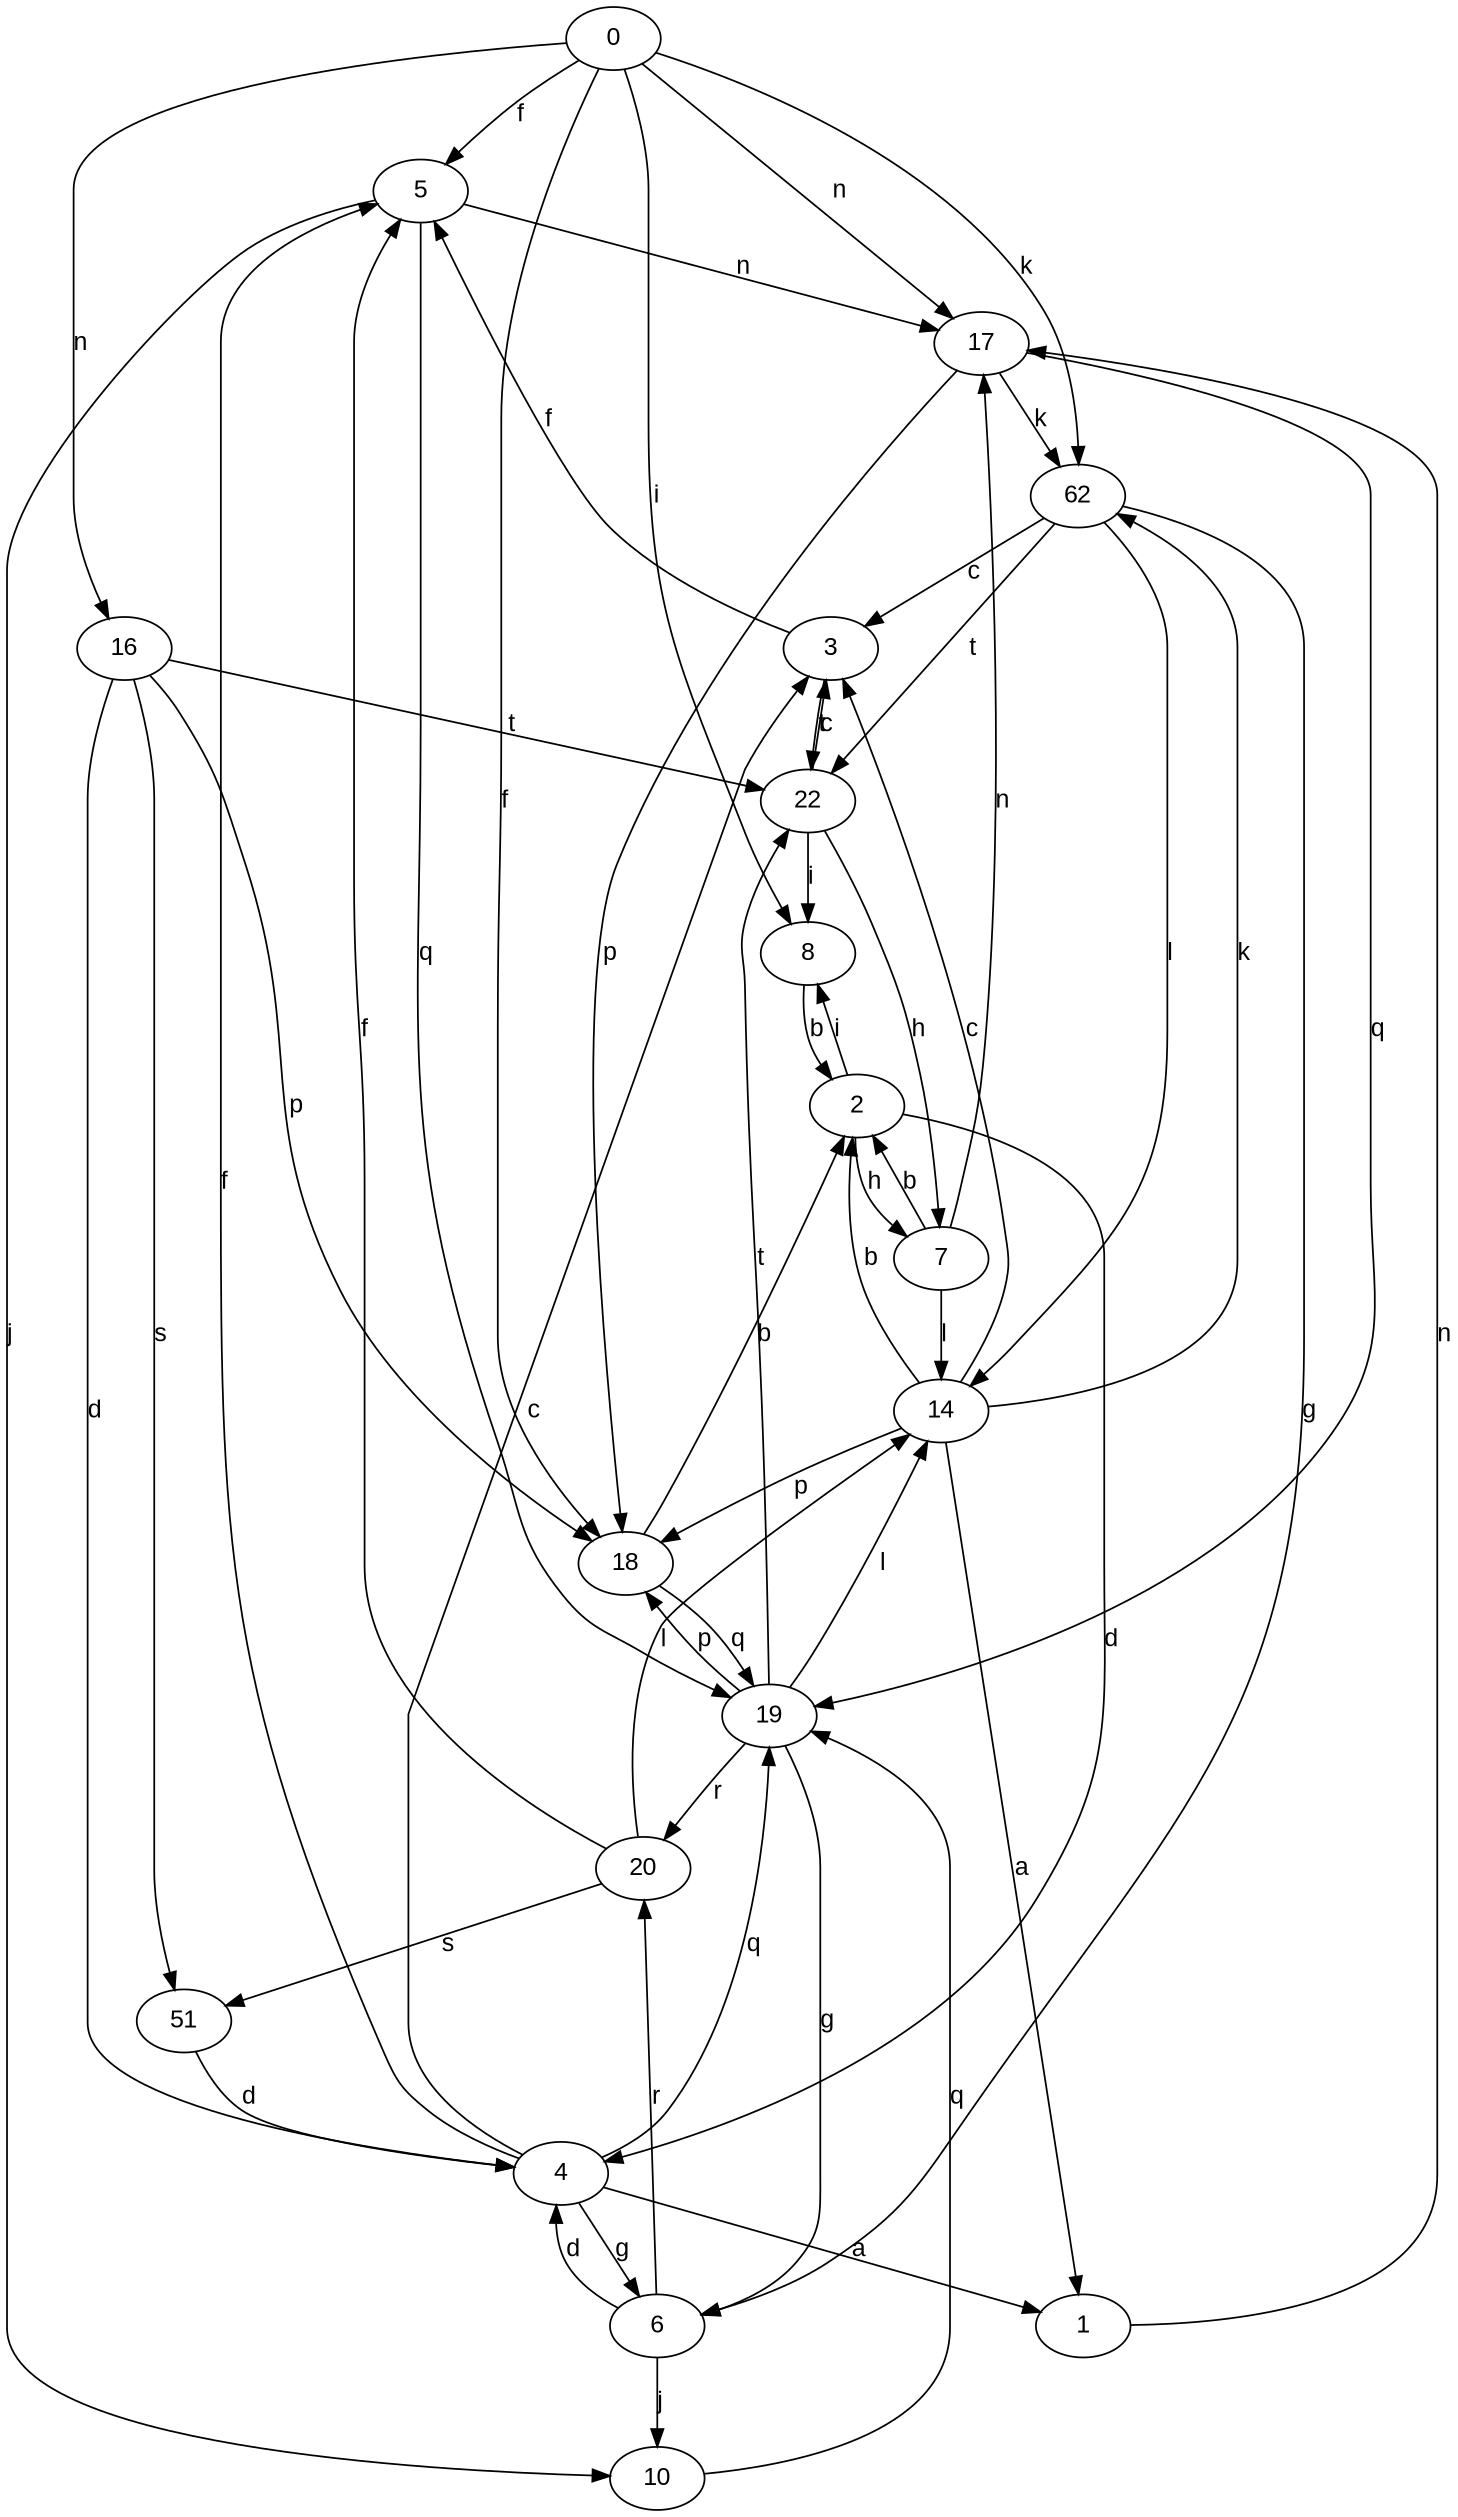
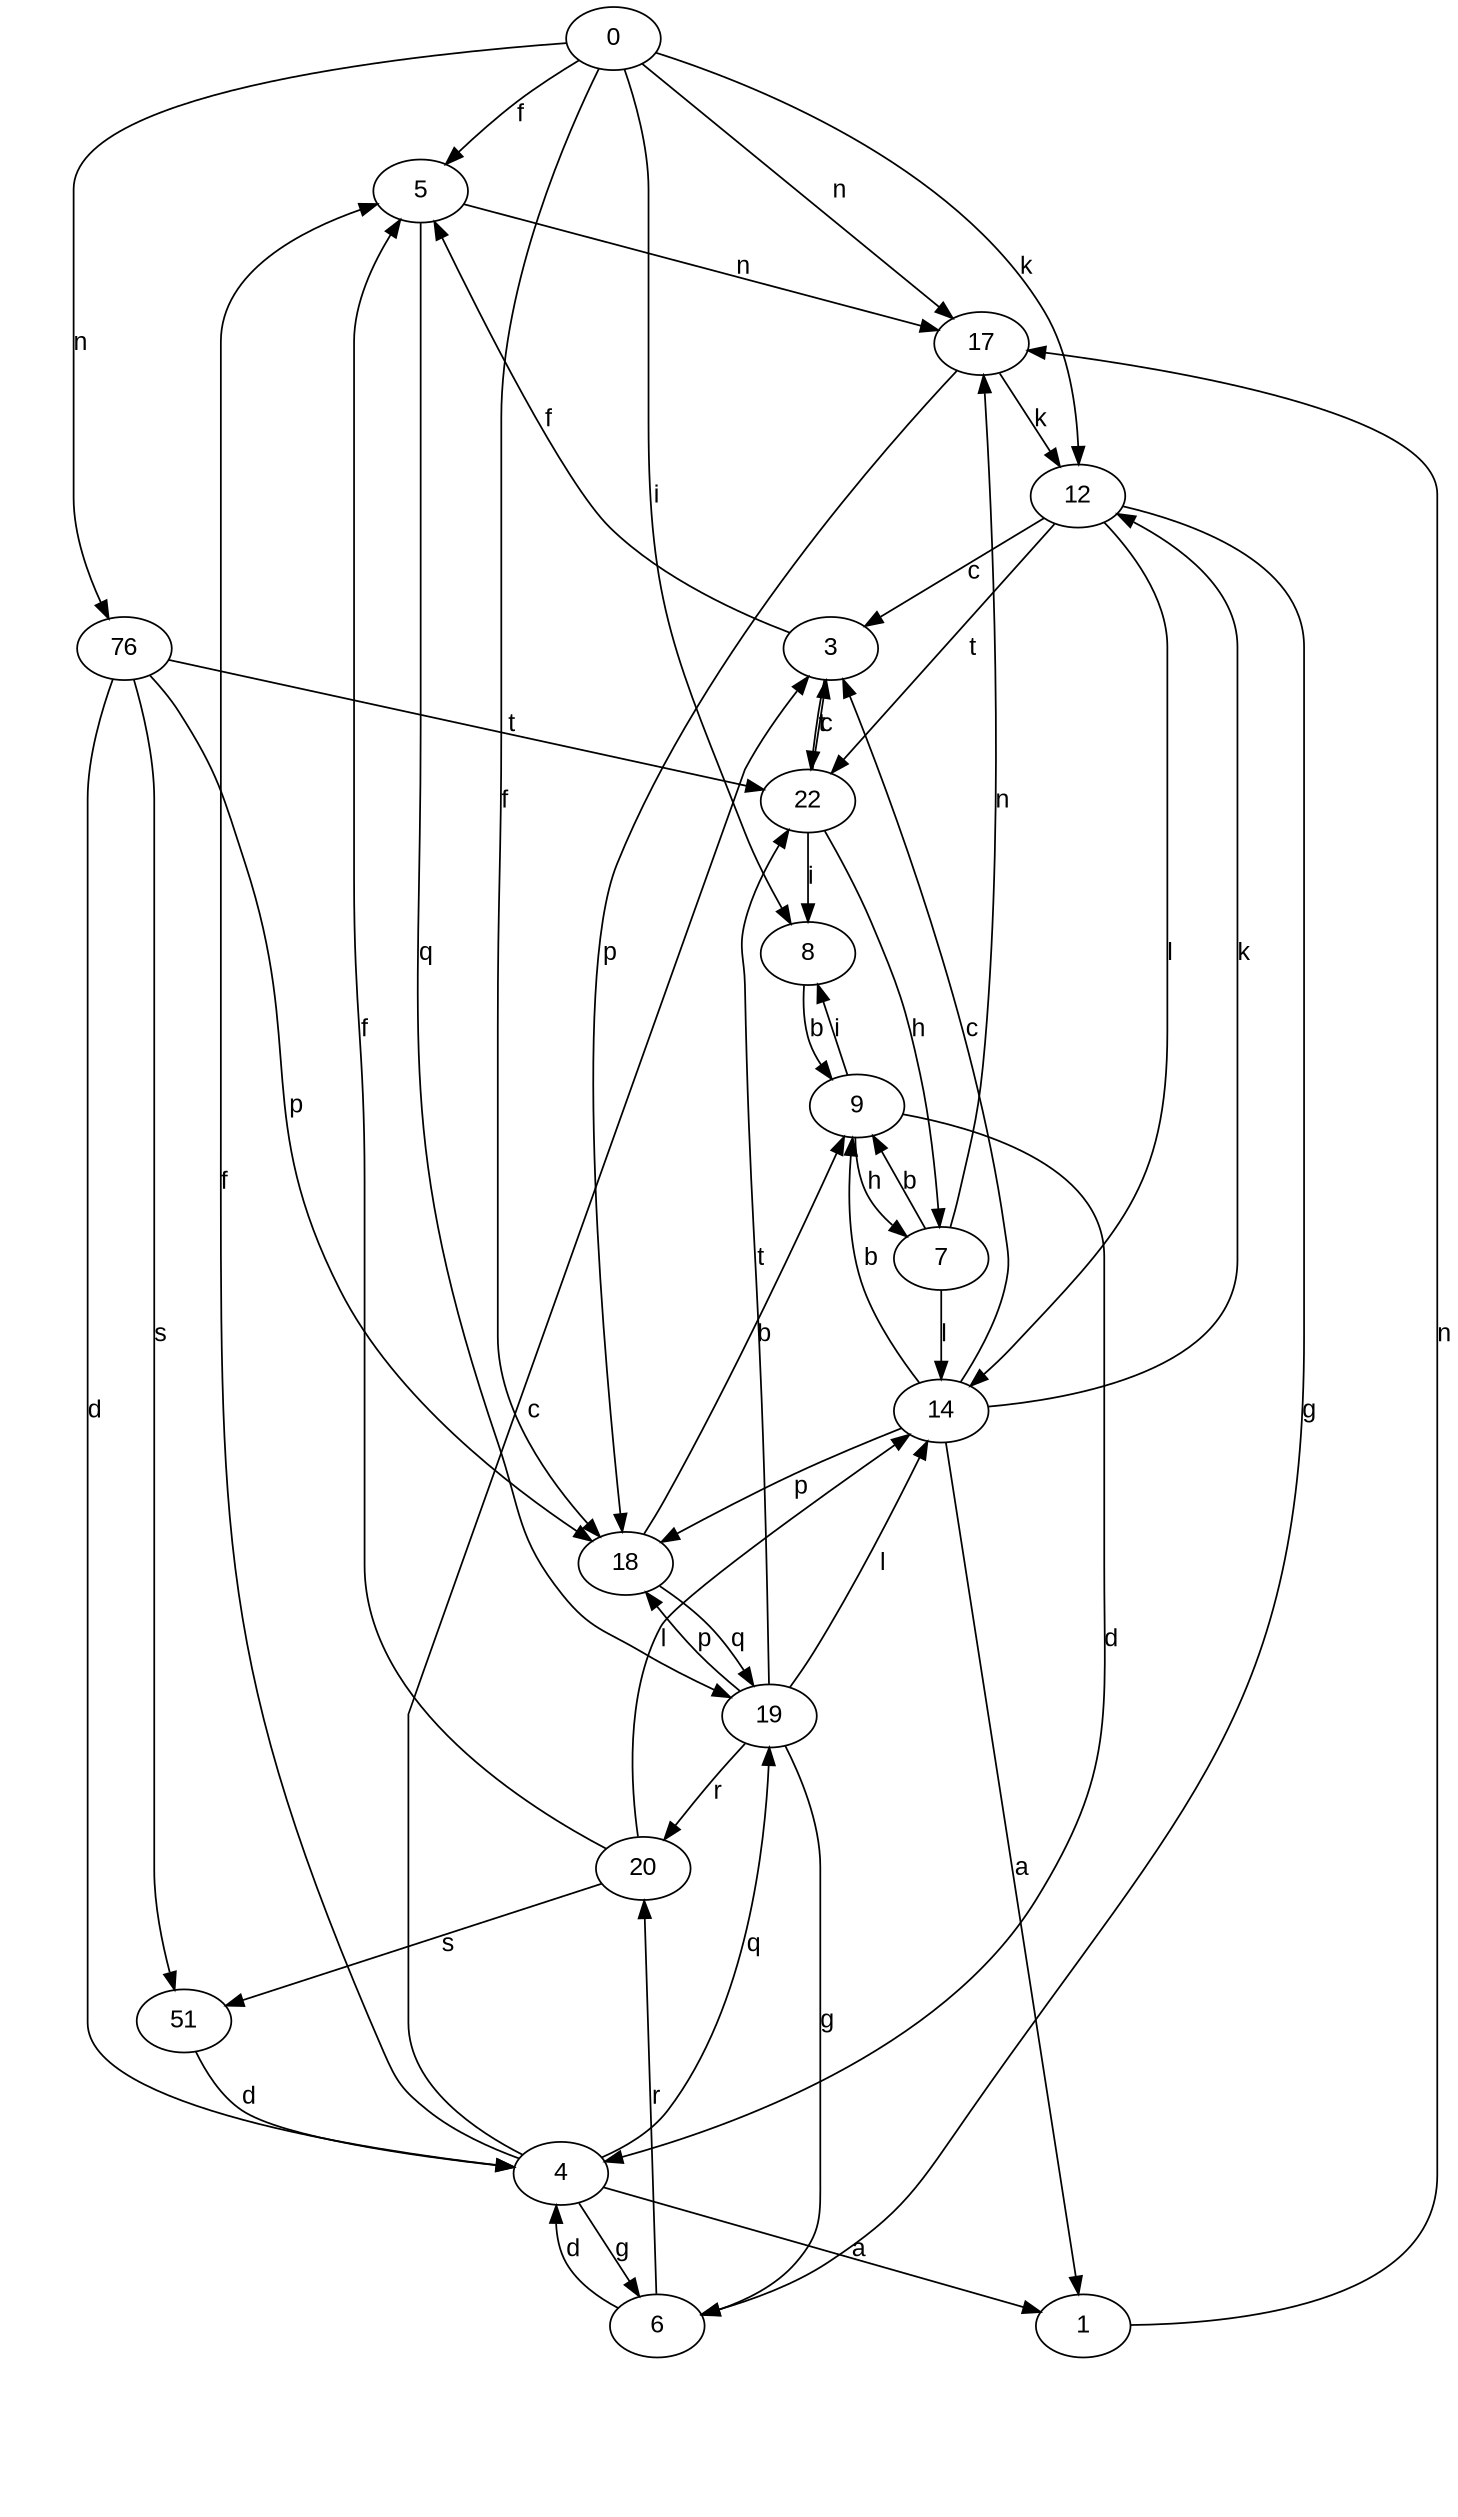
  strict digraph {
    fontname="Liberation Sans"
    node [fontname="Liberation Sans"]
    edge [fontname="Liberation Sans"]
    0
    5
    8
-   12 [label=62]
-   16
+   12
+   16 [label=76]
    17
    18
    19
-   10
-   2
+   2 [label=9]
    3
    22
    6
    14
    4
    n16 [label=51]
    1
    7
    20
    0 -> 5 [label=f]
    0 -> 8 [label=i]
    0 -> 12 [label=k]
    0 -> 16 [label=n]
    0 -> 17 [label=n]
    0 -> 18 [label=f]
    5 -> 17 [label=n]
    5 -> 19 [label=q]
-   5 -> 10 [label=j]
    8 -> 2 [label=b]
    12 -> 3 [label=c]
    12 -> 22 [label=t]
    12 -> 6 [label=g]
    12 -> 14 [label=l]
    16 -> 18 [label=p]
    16 -> 22 [label=t]
    16 -> 4 [label=d]
    16 -> n16 [label=s]
    17 -> 12 [label=k]
    17 -> 18 [label=p]
-   17 -> 19 [label=q]
    18 -> 19 [label=q]
    18 -> 2 [label=b]
    19 -> 18 [label=p]
    19 -> 22 [label=t]
    19 -> 6 [label=g]
    19 -> 14 [label=l]
    19 -> 20 [label=r]
-   10 -> 19 [label=q]
    2 -> 8 [label=i]
    2 -> 4 [label=d]
    2 -> 7 [label=h]
    3 -> 5 [label=f]
    3 -> 22 [label=t]
    22 -> 8 [label=i]
    22 -> 3 [label=c]
    22 -> 7 [label=h]
-   6 -> 10 [label=j]
    6 -> 4 [label=d]
    6 -> 20 [label=r]
    14 -> 12 [label=k]
    14 -> 18 [label=p]
    14 -> 2 [label=b]
    14 -> 3 [label=c]
    14 -> 1 [label=a]
    4 -> 5 [label=f]
    4 -> 19 [label=q]
    4 -> 3 [label=c]
    4 -> 6 [label=g]
    4 -> 1 [label=a]
    n16 -> 4 [label=d]
    1 -> 17 [label=n]
    7 -> 17 [label=n]
    7 -> 2 [label=b]
    7 -> 14 [label=l]
    20 -> 5 [label=f]
    20 -> 14 [label=l]
    20 -> n16 [label=s]
  }
